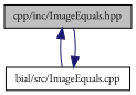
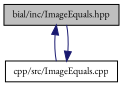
  digraph {
    fontname="EB Garamond"
    node [color=black fontname="EB Garamond" fontsize=10 shape=record style=filled]
    edge [color=midnightblue dir=back fontname="EB Garamond" fontsize=10 labelfontname=Helvetica labelfontsize=10 style=solid]
-   n1 [fillcolor=grey75 fontcolor=black height=0.2 label="cpp/inc/ImageEquals.hpp" width=0.4]
-   n2 [fillcolor=white height=0.2 label="bial/src/ImageEquals.cpp" width=0.4]
+   n1 [fillcolor=grey75 fontcolor=black height=0.2 label="bial/inc/ImageEquals.hpp" width=0.4]
+   n2 [fillcolor=white height=0.2 label="cpp/src/ImageEquals.cpp" width=0.4]
    n1 -> n2
    n2 -> n1
  }
